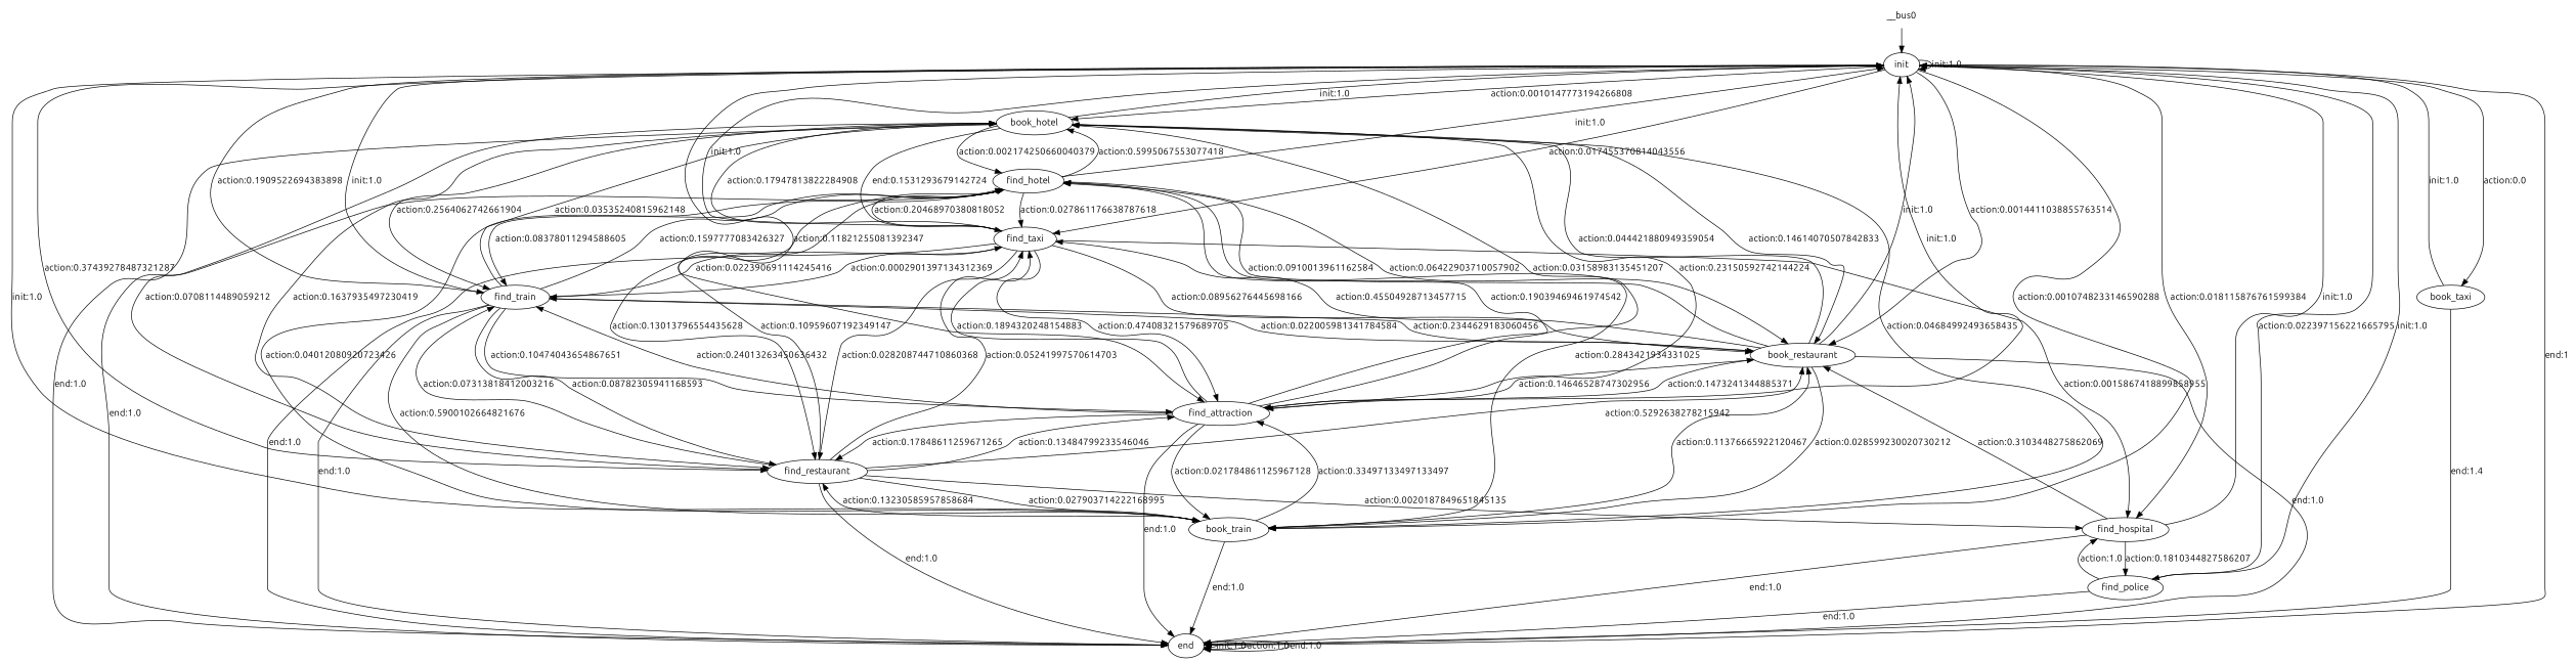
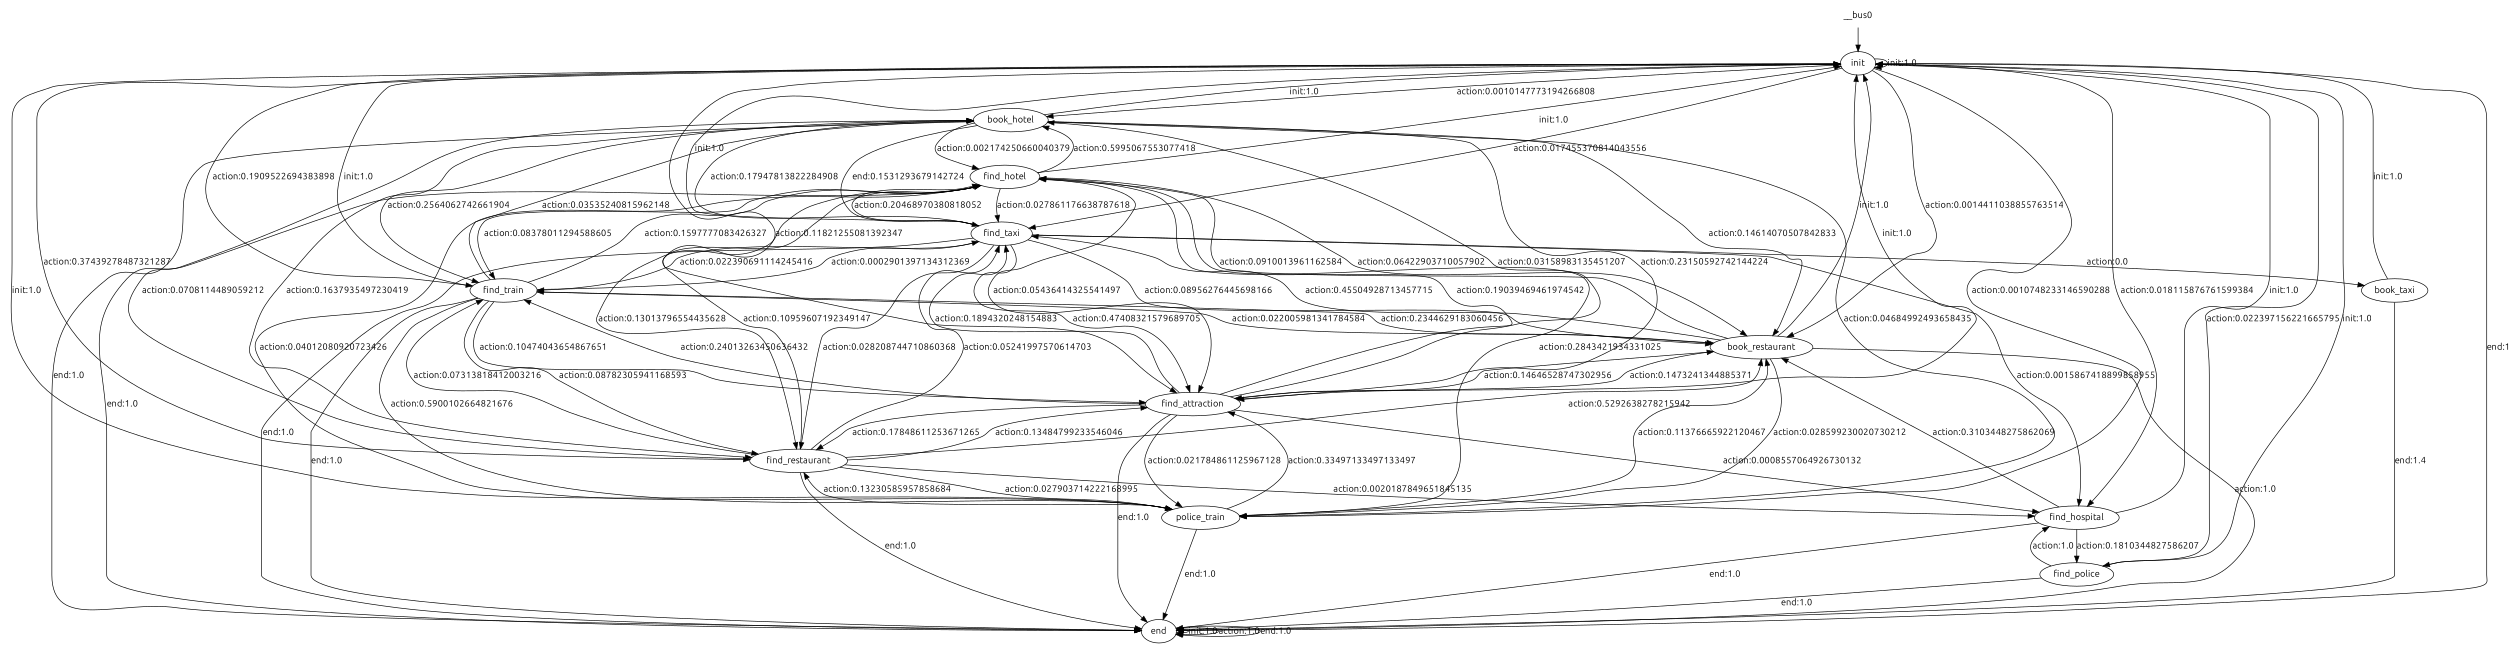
  digraph {
    fontname=Ubuntu
    node [fontname=Ubuntu]
    edge [fontname=Ubuntu]
    n1 [label=init]
    n2 [label=book_hotel]
    n3 [label=find_train]
-   n4 [label=book_train]
+   n4 [label=police_train]
    n5 [label=find_attraction]
    n6 [label=find_restaurant]
    n7 [label=book_restaurant]
    n8 [label=find_hospital]
    n9 [label=book_taxi]
    n10 [label=find_taxi]
    n11 [label=find_police]
    n12 [label=end]
    n13 [label=find_hotel]
    n14 [label=__bus0 shape=none]
    n1 -> n1 [label="init:1.0"]
    n1 -> n2 [label="action:0.0010147773194266808"]
    n1 -> n3 [label="action:0.1909522694383898"]
    n1 -> n4 [label="action:0.0010748233146590288"]
    n1 -> n5 [label="action:0.11821255081392347"]
    n1 -> n6 [label="action:0.37439278487321287"]
    n1 -> n7 [label="action:0.0014411038855763514"]
    n1 -> n8 [label="action:0.018115876761599384"]
-   n1 -> n9 [label="action:0.0"]
+   n10 -> n9 [label="action:0.0"]
    n1 -> n10 [label="action:0.017455370814043556"]
    n1 -> n11 [label="action:0.022397156221665795"]
    n1 -> n12 [label="end:1"]
    n2 -> n1 [label="init:1.0"]
    n2 -> n3 [label="action:0.2564062742661904"]
    n2 -> n4 [label="action:0.04684992493658435"]
    n2 -> n5 [label="action:0.23150592742144224"]
    n2 -> n6 [label="action:0.1637935497230419"]
    n2 -> n7 [label="action:0.14614070507842833"]
    n2 -> n10 [label="end:0.1531293679142724"]
    n2 -> n12 [label="end:1.0"]
    n2 -> n13 [label="action:0.002174250660040379"]
    n3 -> n1 [label="init:1.0"]
    n3 -> n2 [label="action:0.03535240815962148"]
    n3 -> n4 [label="action:0.5900102664821676"]
    n3 -> n5 [label="action:0.10474043654867651"]
    n3 -> n6 [label="action:0.08782305941168593"]
    n3 -> n7 [label="action:0.022005981341784584"]
    n3 -> n10 [label="action:0.0002901397134312369"]
    n3 -> n12 [label="end:1.0"]
    n3 -> n13 [label="action:0.1597777083426327"]
    n4 -> n1 [label="init:1.0"]
    n4 -> n5 [label="action:0.33497133497133497"]
    n4 -> n6 [label="action:0.13230585957858684"]
    n4 -> n7 [label="action:0.11376665922120467"]
    n4 -> n12 [label="end:1.0"]
    n4 -> n13 [label="action:0.2843421934331025"]
    n5 -> n1 [label="init:1.0"]
    n5 -> n2 [label="action:0.03158983135451207"]
    n5 -> n3 [label="action:0.24013263450636432"]
    n5 -> n4 [label="action:0.021784861125967128"]
-   n5 -> n6 [label="action:0.17848611259671265"]
+   n5 -> n6 [label="action:0.17848611253671265"]
    n5 -> n7 [label="action:0.1473241344885371"]
+   n5 -> n8 [label="action:0.0008557064926730132"]
    n5 -> n10 [label="action:0.1894320248154883"]
    n5 -> n12 [label="end:1.0"]
    n5 -> n13 [label="action:0.19039469461974542"]
    n6 -> n2 [label="action:0.0708114489059212"]
    n6 -> n3 [label="action:0.07313818412003216"]
    n6 -> n4 [label="action:0.027903714222168995"]
    n6 -> n5 [label="action:0.13484799233546046"]
    n6 -> n7 [label="action:0.5292638278215942"]
    n6 -> n8 [label="action:0.0020187849651845135"]
    n6 -> n10 [label="action:0.05241997570614703"]
    n6 -> n12 [label="end:1.0"]
    n6 -> n13 [label="action:0.10959607192349147"]
    n7 -> n1 [label="init:1.0"]
-   n7 -> n2 [label="action:0.044421880949359054"]
    n7 -> n3 [label="action:0.2344629183060456"]
    n7 -> n4 [label="action:0.028599230020730212"]
    n7 -> n5 [label="action:0.14646528747302956"]
    n7 -> n10 [label="action:0.45504928713457715"]
-   n7 -> n12 [label="end:1.0"]
+   n7 -> n12 [label="action:1.0"]
    n7 -> n13 [label="action:0.0910013961162584"]
    n8 -> n1 [label="init:1.0"]
    n8 -> n7 [label="action:0.3103448275862069"]
    n8 -> n11 [label="action:0.1810344827586207"]
    n8 -> n12 [label="end:1.0"]
    n9 -> n1 [label="init:1.0"]
    n9 -> n12 [label="end:1.4"]
    n10 -> n1 [label="init:1.0"]
    n10 -> n2 [label="action:0.17947813822284908"]
    n10 -> n3 [label="action:0.022390691114245416"]
    n10 -> n5 [label="action:0.47408321579689705"]
    n10 -> n6 [label="action:0.028208744710860368"]
    n10 -> n7 [label="action:0.08956276445698166"]
    n10 -> n8 [label="action:0.0015867418899858955"]
    n10 -> n12 [label="end:1.0"]
    n10 -> n13 [label="action:0.20468970380818052"]
    n11 -> n1 [label="init:1.0"]
    n11 -> n8 [label="action:1.0"]
    n11 -> n12 [label="end:1.0"]
    n12 -> n12 [label="init:1.0"]
    n12 -> n12 [label="action:1.0"]
    n12 -> n12 [label="end:1.0"]
    n13 -> n1 [label="init:1.0"]
    n13 -> n2 [label="action:0.5995067553077418"]
    n13 -> n3 [label="action:0.08378011294588605"]
    n13 -> n4 [label="action:0.04012080920723426"]
+   n13 -> n5 [label="action:0.05436414325541497"]
    n13 -> n6 [label="action:0.13013796554435628"]
    n13 -> n7 [label="action:0.06422903710057902"]
    n13 -> n10 [label="action:0.027861176638787618"]
    n13 -> n12 [label="end:1.0"]
    n14 -> n1
  }
